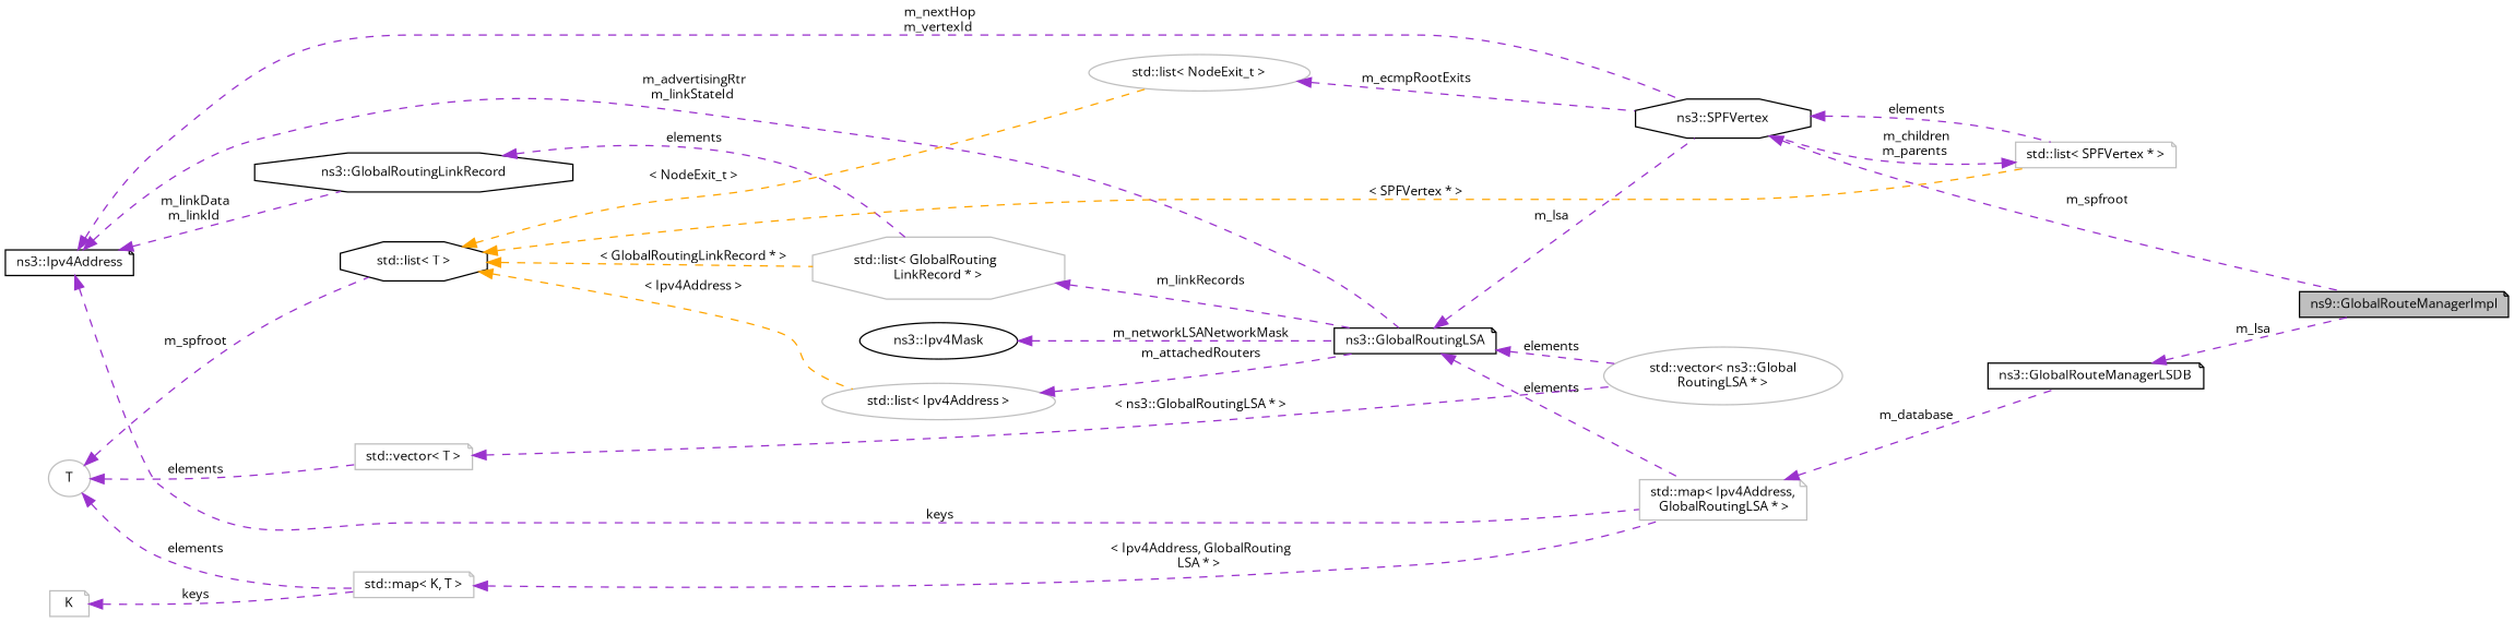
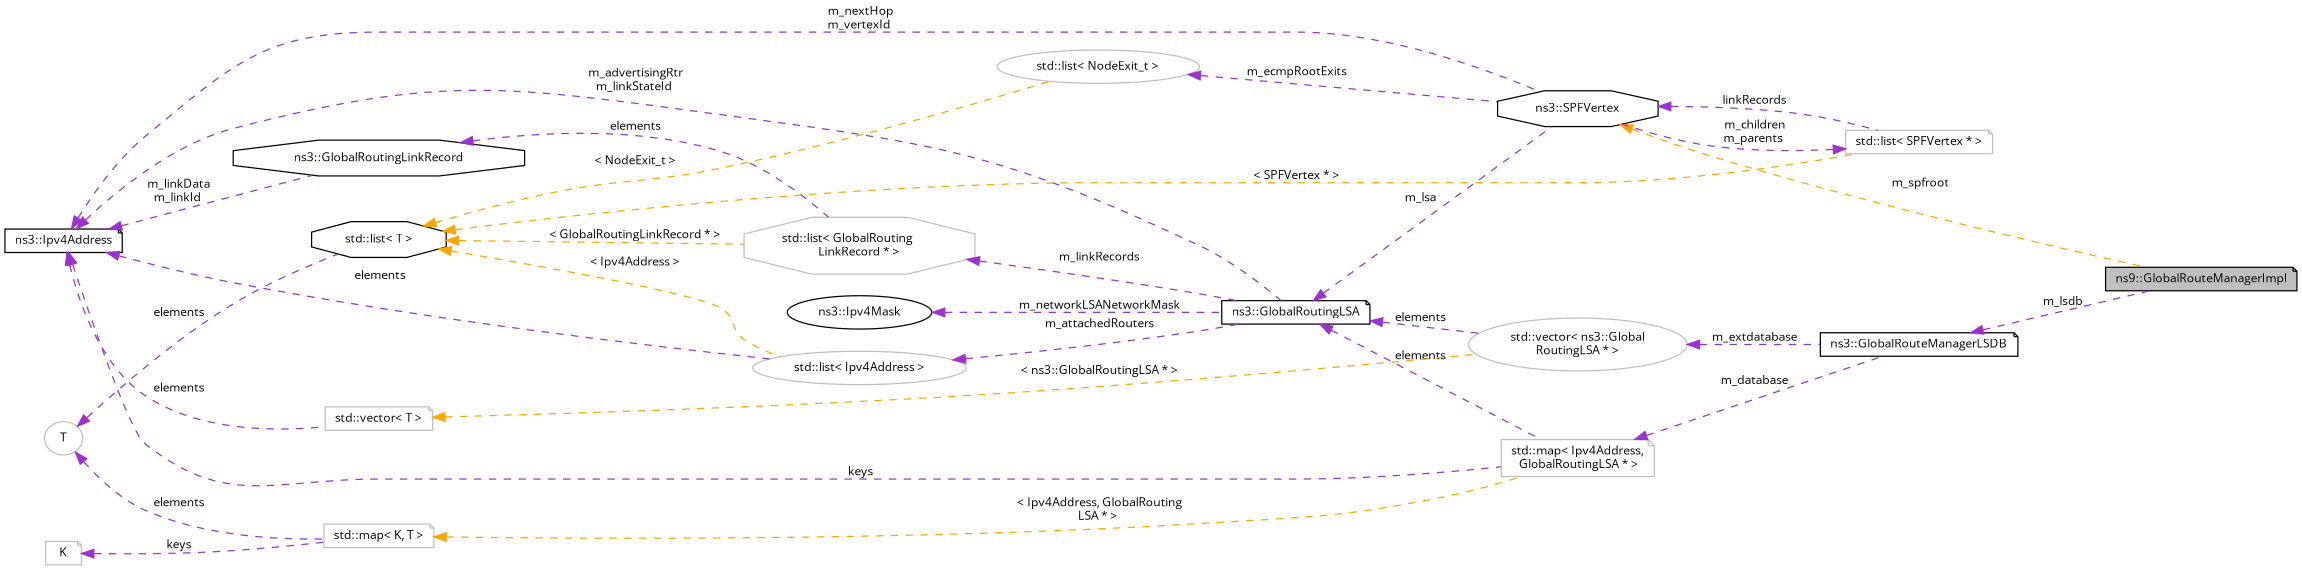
  digraph {
    fontname="Open Sans"
    rankdir=LR
    node [color=grey75 fillcolor=white fontname="Open Sans" fontsize=10 shape=note style=filled]
    edge [color=darkorchid3 dir=back fontname="Open Sans" fontsize=10 labelfontname=Helvetica labelfontsize=10 style=dashed]
    n1 [color=black fillcolor=grey75 fontcolor=black height=0.2 label="ns9::GlobalRouteManagerImpl" width=0.4]
    n2 [color=black height=0.2 label="ns3::GlobalRouteManagerLSDB" width=0.4]
    n3 [height=0.2 label="std::vector\< ns3::Global\lRoutingLSA * \>" shape=ellipse width=0.4]
    n4 [color=black height=0.2 label="ns3::GlobalRoutingLSA" width=0.4]
    n5 [height=0.2 label="std::map\< Ipv4Address,\l GlobalRoutingLSA * \>" width=0.4]
    n6 [color=black height=0.2 label="ns3::SPFVertex" shape=octagon width=0.4]
    n7 [height=0.2 label="std::list\< SPFVertex * \>" width=0.4]
    n8 [color=black height=0.2 label="ns3::Ipv4Mask" shape=ellipse width=0.4]
    n9 [color=black height=0.2 label="ns3::Ipv4Address" width=0.4]
    n10 [color=black height=0.2 label="ns3::GlobalRoutingLinkRecord" shape=octagon width=0.4]
    n11 [height=0.2 label="std::list\< Ipv4Address \>" shape=ellipse width=0.4]
    n12 [height=0.2 label="std::list\< GlobalRouting\lLinkRecord * \>" shape=octagon width=0.4]
    n13 [color=black height=0.2 label="std::list\< T \>" shape=octagon width=0.4]
    n14 [height=0.2 label="std::list\< NodeExit_t \>" shape=ellipse width=0.4]
    n15 [height=0.2 label=T shape=ellipse width=0.4]
    n16 [height=0.2 label="std::vector\< T \>" width=0.4]
    n17 [height=0.2 label="std::map\< K, T \>" width=0.4]
    n18 [height=0.2 label=K width=0.4]
-   n2 -> n1 [label=" m_lsa"]
+   n2 -> n1 [label=" m_lsdb"]
+   n3 -> n2 [label=" m_extdatabase"]
    n4 -> n3 [label=" elements"]
    n4 -> n5 [label=" elements"]
    n4 -> n6 [label=" m_lsa"]
    n5 -> n2 [label=" m_database"]
-   n6 -> n1 [label=" m_spfroot"]
-   n6 -> n7 [label=" elements"]
+   n6 -> n1 [color=orange label=" m_spfroot"]
+   n6 -> n7 [label=" linkRecords"]
    n7 -> n6 [label=" m_children\nm_parents"]
    n8 -> n4 [label=" m_networkLSANetworkMask"]
    n9 -> n4 [label=" m_advertisingRtr\nm_linkStateId"]
    n9 -> n5 [label=" keys"]
    n9 -> n6 [label=" m_nextHop\nm_vertexId"]
    n9 -> n10 [label=" m_linkData\nm_linkId"]
+   n9 -> n11 [label=" elements"]
    n10 -> n12 [label=" elements"]
    n11 -> n4 [label=" m_attachedRouters"]
    n12 -> n4 [label=" m_linkRecords"]
    n13 -> n7 [color=orange label=" \< SPFVertex * \>"]
    n13 -> n11 [color=orange label=" \< Ipv4Address \>"]
    n13 -> n12 [color=orange label=" \< GlobalRoutingLinkRecord * \>"]
    n13 -> n14 [color=orange label=" \< NodeExit_t \>"]
    n14 -> n6 [label=" m_ecmpRootExits"]
-   n15 -> n13 [label=" m_spfroot"]
-   n15 -> n16 [label=" elements"]
+   n15 -> n13 [label=" elements"]
+   n9 -> n16 [label=" elements"]
    n15 -> n17 [label=" elements"]
-   n16 -> n3 [label=" \< ns3::GlobalRoutingLSA * \>"]
-   n17 -> n5 [label=" \< Ipv4Address, GlobalRouting\lLSA * \>"]
+   n16 -> n3 [color=orange label=" \< ns3::GlobalRoutingLSA * \>"]
+   n17 -> n5 [color=orange label=" \< Ipv4Address, GlobalRouting\lLSA * \>"]
    n18 -> n17 [label=" keys"]
  }
